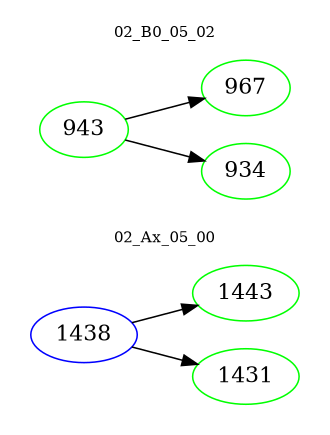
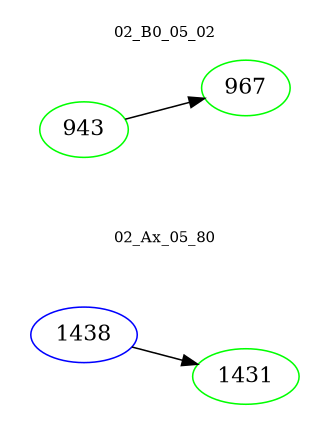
  digraph {
    rankdir=LR
    node [color=green]
    edge [color=black]
    n1 [color=blue label=1438]
    n2 [label=1431]
-   n3 [label=1443]
    n4 [label=943]
-   n5 [label=934]
    n6 [label=967]
    subgraph cluster_1 {
      color=white
      fontsize=10
-     label="02_Ax_05_00"
+     label="02_Ax_05_80"
      n1
      n2
-     n3
    }
    subgraph cluster_2 {
      color=white
      fontsize=10
      label="02_B0_05_02"
      n4
-     n5
      n6
    }
    n1 -> n2
-   n1 -> n3
-   n4 -> n5
    n4 -> n6
  }
